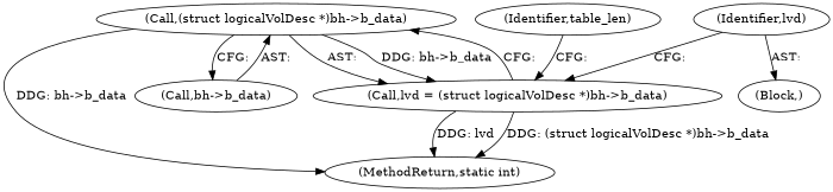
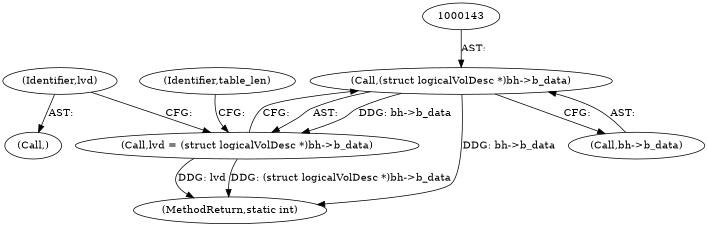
  digraph {
    n1 [label="(Call,(struct logicalVolDesc *)bh->b_data)"]
    n2 [label="(Call,lvd = (struct logicalVolDesc *)bh->b_data)"]
    n3 [label="(MethodReturn,static int)"]
    n4 [label="(Call,bh->b_data)"]
-   n5 [label="(Block,)"]
+   n5 [label="(Call,)"]
    n6 [label="(Identifier,table_len)"]
    n7 [label="(Identifier,lvd)"]
+   1000143
    n1 -> n2 [label="AST: "]
    n1 -> n2 [label="DDG: bh->b_data"]
    n1 -> n3 [label="DDG: bh->b_data"]
    n1 -> n4 [label="CFG: "]
    n2 -> n1 [label="CFG: "]
    n2 -> n3 [label="DDG: (struct logicalVolDesc *)bh->b_data"]
    n2 -> n3 [label="DDG: lvd"]
    n4 -> n1 [label="AST: "]
    n6 -> n2 [label="CFG: "]
    n7 -> n2 [label="CFG: "]
    n7 -> n5 [label="AST: "]
+   1000143 -> n1 [label="AST: "]
  }
